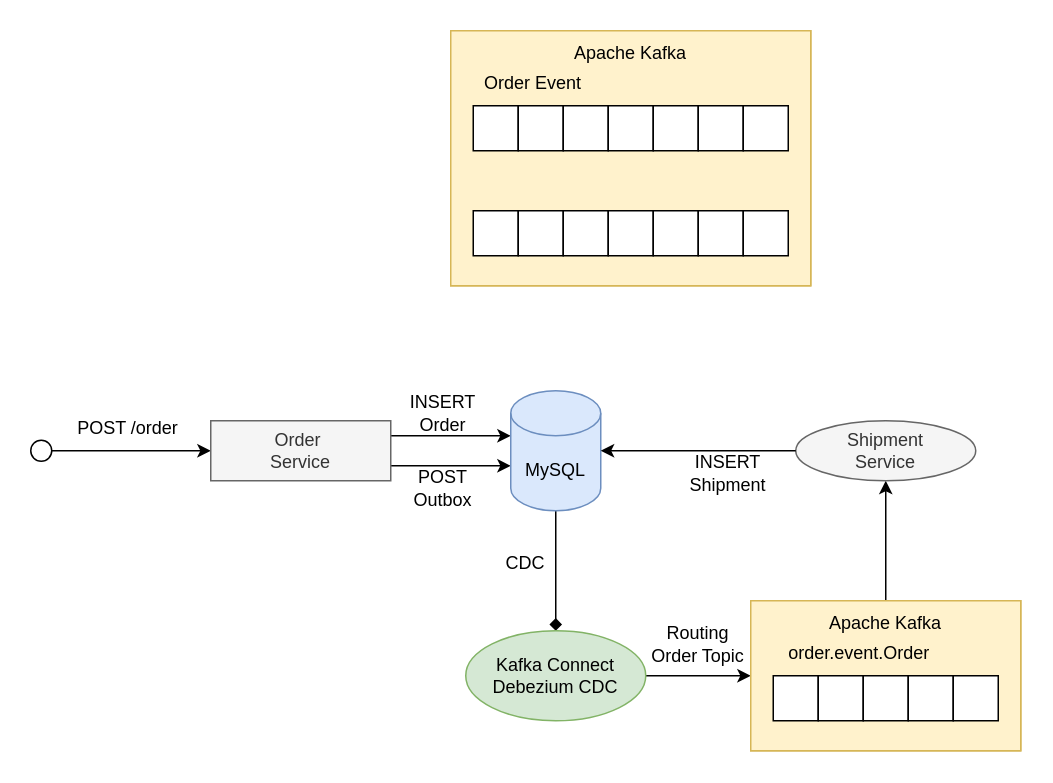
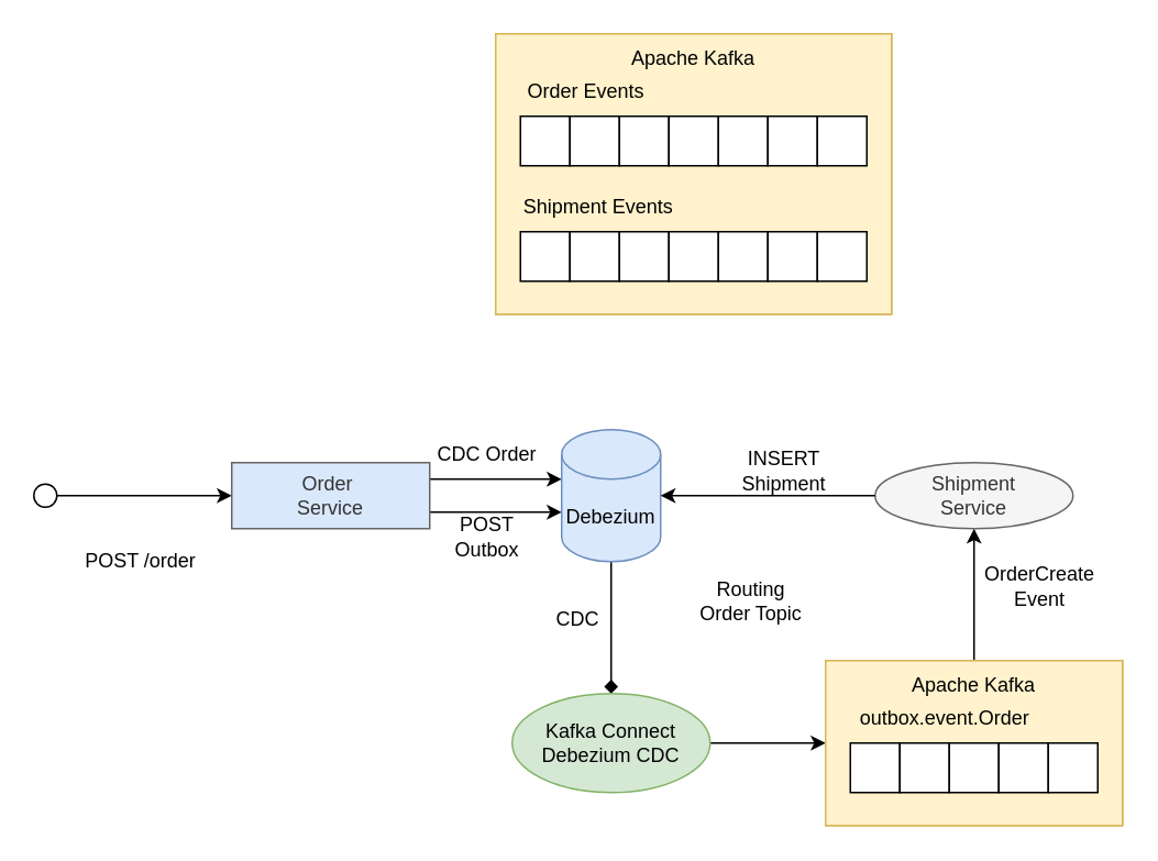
  <mxCell id="0" />
  <mxCell id="1" parent="0" />
  <mxCell id="2" style="edgeStyle=orthogonalEdgeStyle;rounded=0;orthogonalLoop=1;jettySize=auto;html=1;entryX=0;entryY=0.5;entryDx=0;entryDy=0;" parent="1" source="3" edge="1"><mxGeometry relative="1" as="geometry"><mxPoint x="140" y="300" as="targetPoint" /></mxGeometry></mxCell>
  <mxCell id="3" value="" style="ellipse;whiteSpace=wrap;html=1;aspect=fixed;" parent="1" vertex="1"><mxGeometry x="20" y="293" width="14" height="14" as="geometry" /></mxCell>
  <mxCell id="4" style="edgeStyle=orthogonalEdgeStyle;rounded=0;orthogonalLoop=1;jettySize=auto;html=1;exitX=1;exitY=0.25;exitDx=0;exitDy=0;" parent="1" edge="1"><mxGeometry relative="1" as="geometry"><mxPoint x="260" y="290" as="sourcePoint" /><mxPoint x="340" y="290" as="targetPoint" /></mxGeometry></mxCell>
  <mxCell id="5" style="edgeStyle=orthogonalEdgeStyle;rounded=0;orthogonalLoop=1;jettySize=auto;html=1;entryX=0;entryY=0.625;entryDx=0;entryDy=0;entryPerimeter=0;exitX=1;exitY=0.75;exitDx=0;exitDy=0;" parent="1" edge="1"><mxGeometry relative="1" as="geometry"><mxPoint x="260" y="310" as="sourcePoint" /><mxPoint x="340" y="310" as="targetPoint" /></mxGeometry></mxCell>
- <mxCell id="6" value="Order&amp;nbsp;&lt;div&gt;Service&lt;/div&gt;" style="rounded=0;whiteSpace=wrap;html=1;fillColor=#f5f5f5;fontColor=#333333;strokeColor=#666666;" parent="1" vertex="1"><mxGeometry x="140" y="280" width="120" height="40" as="geometry" /></mxCell>
+ <mxCell id="6" value="Order&amp;nbsp;&lt;div&gt;Service&lt;/div&gt;" style="rounded=0;whiteSpace=wrap;html=1;fillColor=#dae8fc;fontColor=#333333;strokeColor=#666666;" parent="1" vertex="1"><mxGeometry x="140" y="280" width="120" height="40" as="geometry" /></mxCell>
  <mxCell id="7" style="edgeStyle=orthogonalEdgeStyle;rounded=0;orthogonalLoop=1;jettySize=auto;html=1;entryX=0.5;entryY=0;entryDx=0;entryDy=0;endArrow=diamond;" parent="1" source="8" target="10" edge="1"><mxGeometry relative="1" as="geometry" /></mxCell>
- <mxCell id="8" value="MySQL" style="shape=cylinder3;whiteSpace=wrap;html=1;boundedLbl=1;backgroundOutline=1;size=15;fillColor=#dae8fc;strokeColor=#6c8ebf;" parent="1" vertex="1"><mxGeometry x="340" y="260" width="60" height="80" as="geometry" /></mxCell>
+ <mxCell id="8" value="Debezium" style="shape=cylinder3;whiteSpace=wrap;html=1;boundedLbl=1;backgroundOutline=1;size=15;fillColor=#dae8fc;strokeColor=#6c8ebf;" parent="1" vertex="1"><mxGeometry x="340" y="260" width="60" height="80" as="geometry" /></mxCell>
  <mxCell id="9" style="edgeStyle=orthogonalEdgeStyle;rounded=0;orthogonalLoop=1;jettySize=auto;html=1;entryX=0;entryY=0.5;entryDx=0;entryDy=0;" parent="1" source="10" target="34" edge="1"><mxGeometry relative="1" as="geometry" /></mxCell>
  <mxCell id="10" value="Kafka Connect&lt;div&gt;Debezium CDC&lt;/div&gt;" style="ellipse;whiteSpace=wrap;html=1;fillColor=#d5e8d4;strokeColor=#82b366;" parent="1" vertex="1"><mxGeometry x="310" y="420" width="120" height="60" as="geometry" /></mxCell>
  <mxCell id="11" value="" style="group;fillColor=#fff2cc;strokeColor=#d6b656;container=0;" parent="1" vertex="1" connectable="0"><mxGeometry x="500" y="400" width="180" height="100" as="geometry" /></mxCell>
  <mxCell id="12" value="" style="group;fillColor=#fff2cc;strokeColor=#d6b656;" parent="1" vertex="1" connectable="0"><mxGeometry x="300" y="20" width="240" height="170" as="geometry" /></mxCell>
  <mxCell id="13" value="" style="rounded=0;whiteSpace=wrap;html=1;fillColor=#fff2cc;strokeColor=#d6b656;" parent="12" vertex="1"><mxGeometry width="240" height="170" as="geometry" /></mxCell>
  <mxCell id="14" value="Apache Kafka" style="text;html=1;align=center;verticalAlign=middle;whiteSpace=wrap;rounded=0;" parent="12" vertex="1"><mxGeometry x="75" width="90" height="30" as="geometry" /></mxCell>
  <mxCell id="15" value="" style="group" parent="12" vertex="1" connectable="0"><mxGeometry x="15" y="50" width="210" height="30" as="geometry" /></mxCell>
  <mxCell id="16" value="" style="rounded=0;whiteSpace=wrap;html=1;" parent="15" vertex="1"><mxGeometry width="30" height="30" as="geometry" /></mxCell>
  <mxCell id="17" value="" style="rounded=0;whiteSpace=wrap;html=1;" parent="15" vertex="1"><mxGeometry x="30" width="30" height="30" as="geometry" /></mxCell>
  <mxCell id="18" value="" style="rounded=0;whiteSpace=wrap;html=1;" parent="15" vertex="1"><mxGeometry x="60" width="30" height="30" as="geometry" /></mxCell>
  <mxCell id="19" value="" style="rounded=0;whiteSpace=wrap;html=1;" parent="15" vertex="1"><mxGeometry x="90" width="30" height="30" as="geometry" /></mxCell>
  <mxCell id="20" value="" style="rounded=0;whiteSpace=wrap;html=1;" parent="15" vertex="1"><mxGeometry x="120" width="30" height="30" as="geometry" /></mxCell>
  <mxCell id="21" value="" style="rounded=0;whiteSpace=wrap;html=1;" parent="15" vertex="1"><mxGeometry x="150" width="30" height="30" as="geometry" /></mxCell>
  <mxCell id="22" value="" style="rounded=0;whiteSpace=wrap;html=1;" parent="15" vertex="1"><mxGeometry x="180" width="30" height="30" as="geometry" /></mxCell>
- <mxCell id="23" value="Order Event" style="text;html=1;align=center;verticalAlign=middle;whiteSpace=wrap;rounded=0;" parent="12" vertex="1"><mxGeometry x="15" y="20" width="80" height="30" as="geometry" /></mxCell>
+ <mxCell id="23" value="Order Events" style="text;html=1;align=center;verticalAlign=middle;whiteSpace=wrap;rounded=0;" parent="12" vertex="1"><mxGeometry x="15" y="20" width="80" height="30" as="geometry" /></mxCell>
  <mxCell id="24" value="" style="group" parent="12" vertex="1" connectable="0"><mxGeometry x="15" y="120" width="210" height="30" as="geometry" /></mxCell>
  <mxCell id="25" value="" style="rounded=0;whiteSpace=wrap;html=1;" parent="24" vertex="1"><mxGeometry width="30" height="30" as="geometry" /></mxCell>
  <mxCell id="26" value="" style="rounded=0;whiteSpace=wrap;html=1;" parent="24" vertex="1"><mxGeometry x="30" width="30" height="30" as="geometry" /></mxCell>
  <mxCell id="27" value="" style="rounded=0;whiteSpace=wrap;html=1;" parent="24" vertex="1"><mxGeometry x="60" width="30" height="30" as="geometry" /></mxCell>
  <mxCell id="28" value="" style="rounded=0;whiteSpace=wrap;html=1;" parent="24" vertex="1"><mxGeometry x="90" width="30" height="30" as="geometry" /></mxCell>
  <mxCell id="29" value="" style="rounded=0;whiteSpace=wrap;html=1;" parent="24" vertex="1"><mxGeometry x="120" width="30" height="30" as="geometry" /></mxCell>
  <mxCell id="30" value="" style="rounded=0;whiteSpace=wrap;html=1;" parent="24" vertex="1"><mxGeometry x="150" width="30" height="30" as="geometry" /></mxCell>
  <mxCell id="31" value="" style="rounded=0;whiteSpace=wrap;html=1;" parent="24" vertex="1"><mxGeometry x="180" width="30" height="30" as="geometry" /></mxCell>
+ <mxCell id="32" value="Shipment Events" style="text;html=1;align=center;verticalAlign=middle;whiteSpace=wrap;rounded=0;" parent="12" vertex="1"><mxGeometry x="15" y="90" width="95" height="30" as="geometry" /></mxCell>
  <mxCell id="33" style="edgeStyle=orthogonalEdgeStyle;rounded=0;orthogonalLoop=1;jettySize=auto;html=1;entryX=0.5;entryY=1;entryDx=0;entryDy=0;" parent="1" source="34" target="42" edge="1"><mxGeometry relative="1" as="geometry" /></mxCell>
  <mxCell id="34" value="" style="rounded=0;whiteSpace=wrap;html=1;fillColor=#fff2cc;strokeColor=#d6b656;container=0;" parent="1" vertex="1"><mxGeometry x="500" y="400" width="180" height="100" as="geometry" /></mxCell>
  <mxCell id="35" value="Apache Kafka" style="text;html=1;align=center;verticalAlign=middle;whiteSpace=wrap;rounded=0;container=0;" parent="1" vertex="1"><mxGeometry x="545" y="400" width="90" height="30" as="geometry" /></mxCell>
- <mxCell id="36" value="order.event.Order" style="text;html=1;align=center;verticalAlign=middle;whiteSpace=wrap;rounded=0;container=0;" parent="1" vertex="1"><mxGeometry x="515" y="420" width="115" height="30" as="geometry" /></mxCell>
+ <mxCell id="36" value="outbox.event.Order" style="text;html=1;align=center;verticalAlign=middle;whiteSpace=wrap;rounded=0;container=0;" parent="1" vertex="1"><mxGeometry x="515" y="420" width="115" height="30" as="geometry" /></mxCell>
  <mxCell id="37" value="" style="rounded=0;whiteSpace=wrap;html=1;container=0;" parent="1" vertex="1"><mxGeometry x="515" y="450" width="30" height="30" as="geometry" /></mxCell>
  <mxCell id="38" value="" style="rounded=0;whiteSpace=wrap;html=1;container=0;" parent="1" vertex="1"><mxGeometry x="545" y="450" width="30" height="30" as="geometry" /></mxCell>
  <mxCell id="39" value="" style="rounded=0;whiteSpace=wrap;html=1;container=0;" parent="1" vertex="1"><mxGeometry x="575" y="450" width="30" height="30" as="geometry" /></mxCell>
  <mxCell id="40" value="" style="rounded=0;whiteSpace=wrap;html=1;container=0;" parent="1" vertex="1"><mxGeometry x="605" y="450" width="30" height="30" as="geometry" /></mxCell>
  <mxCell id="41" value="" style="rounded=0;whiteSpace=wrap;html=1;container=0;" parent="1" vertex="1"><mxGeometry x="635" y="450" width="30" height="30" as="geometry" /></mxCell>
  <mxCell id="42" value="Shipment&lt;div&gt;Service&lt;/div&gt;" style="ellipse;whiteSpace=wrap;html=1;fillColor=#f5f5f5;fontColor=#333333;strokeColor=#666666;" parent="1" vertex="1"><mxGeometry x="530" y="280" width="120" height="40" as="geometry" /></mxCell>
  <mxCell id="43" style="edgeStyle=orthogonalEdgeStyle;rounded=0;orthogonalLoop=1;jettySize=auto;html=1;entryX=1;entryY=0.5;entryDx=0;entryDy=0;entryPerimeter=0;" parent="1" source="42" target="8" edge="1"><mxGeometry relative="1" as="geometry" /></mxCell>
- <mxCell id="44" value="POST /order" style="text;html=1;align=center;verticalAlign=middle;whiteSpace=wrap;rounded=0;" parent="1" vertex="1"><mxGeometry x="50" y="270" width="70" height="30" as="geometry" /></mxCell>
- <mxCell id="45" value="INSERT Order" style="text;html=1;align=center;verticalAlign=middle;whiteSpace=wrap;rounded=0;" parent="1" vertex="1"><mxGeometry x="260" y="260" width="70" height="30" as="geometry" /></mxCell>
+ <mxCell id="44" value="POST /order" style="text;html=1;align=center;verticalAlign=middle;whiteSpace=wrap;rounded=0;" parent="1" vertex="1"><mxGeometry x="50" y="325" width="70" height="30" as="geometry" /></mxCell>
+ <mxCell id="45" value="CDC Order" style="text;html=1;align=center;verticalAlign=middle;whiteSpace=wrap;rounded=0;" parent="1" vertex="1"><mxGeometry x="260" y="260" width="70" height="30" as="geometry" /></mxCell>
  <mxCell id="46" value="POST&lt;div&gt;Outbox&lt;/div&gt;" style="text;html=1;align=center;verticalAlign=middle;whiteSpace=wrap;rounded=0;" parent="1" vertex="1"><mxGeometry x="260" y="310" width="70" height="30" as="geometry" /></mxCell>
  <mxCell id="47" value="CDC" style="text;html=1;align=center;verticalAlign=middle;whiteSpace=wrap;rounded=0;" parent="1" vertex="1"><mxGeometry x="315" y="360" width="70" height="30" as="geometry" /></mxCell>
- <mxCell id="48" value="Routing Order Topic" style="text;html=1;align=center;verticalAlign=middle;whiteSpace=wrap;rounded=0;" parent="1" vertex="1"><mxGeometry x="430" y="414" width="70" height="30" as="geometry" /></mxCell>
- <mxCell id="50" value="INSERT&lt;div&gt;Shipment&lt;/div&gt;" style="text;html=1;align=center;verticalAlign=middle;whiteSpace=wrap;rounded=0;" parent="1" vertex="1"><mxGeometry x="450" y="300" width="70" height="30" as="geometry" /></mxCell>
+ <mxCell id="48" value="Routing Order Topic" style="text;html=1;align=center;verticalAlign=middle;whiteSpace=wrap;rounded=0;" parent="1" vertex="1"><mxGeometry x="420" y="349" width="70" height="30" as="geometry" /></mxCell>
+ <mxCell id="49" value="OrderCreate&lt;div&gt;Event&lt;/div&gt;" style="text;html=1;align=center;verticalAlign=middle;whiteSpace=wrap;rounded=0;" parent="1" vertex="1"><mxGeometry x="595" y="340" width="70" height="30" as="geometry" /></mxCell>
+ <mxCell id="50" value="INSERT&lt;div&gt;Shipment&lt;/div&gt;" style="text;html=1;align=center;verticalAlign=middle;whiteSpace=wrap;rounded=0;" parent="1" vertex="1"><mxGeometry x="440" y="270" width="70" height="30" as="geometry" /></mxCell>
